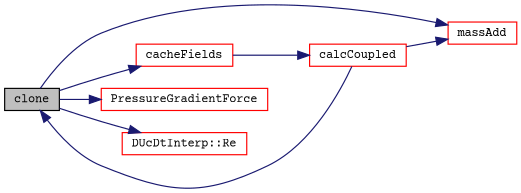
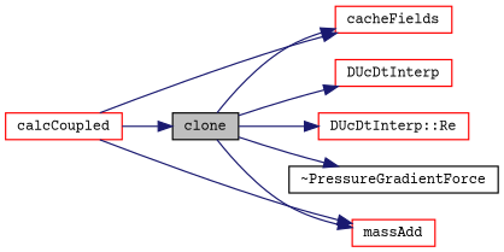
  digraph {
    fontname="Courier Prime"
    rankdir=LR
    node [color=red fontname="Courier Prime" fontsize=10 shape=record]
    edge [color=midnightblue fontname="Courier Prime" fontsize=10 labelfontname=FreeSans labelfontsize=10 style=solid]
    n1 [color=black fillcolor=grey75 fontcolor=black height=0.2 label=clone style=filled width=0.4]
    n2 [height=0.2 label=cacheFields width=0.4]
    n3 [height=0.2 label=massAdd width=0.4]
-   n4 [height=0.2 label=PressureGradientForce width=0.4]
+   n4 [height=0.2 label=DUcDtInterp width=0.4]
    n5 [height=0.2 label="DUcDtInterp::Re" width=0.4]
+   n6 [color=black height=0.2 label="~PressureGradientForce" width=0.4]
    n7 [height=0.2 label=calcCoupled width=0.4]
    n1 -> n2
    n1 -> n3
    n1 -> n4
    n1 -> n5
-   n2 -> n7
+   n1 -> n6
+   n7 -> n2
    n7 -> n1
    n7 -> n3
  }
